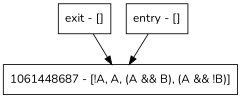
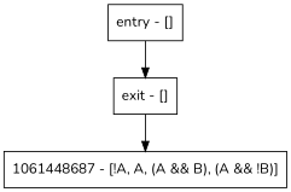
  digraph {
    fontname=Nunito
    node [fontname=Nunito shape=record]
    edge [fontname=Nunito]
    n1 [label="1061448687 - [!A, A, (A && B), (A && !B)]"]
    n2 [label="exit - []"]
    n3 [label="entry - []"]
    n2 -> n1
-   n3 -> n1
+   n3 -> n2
  }
